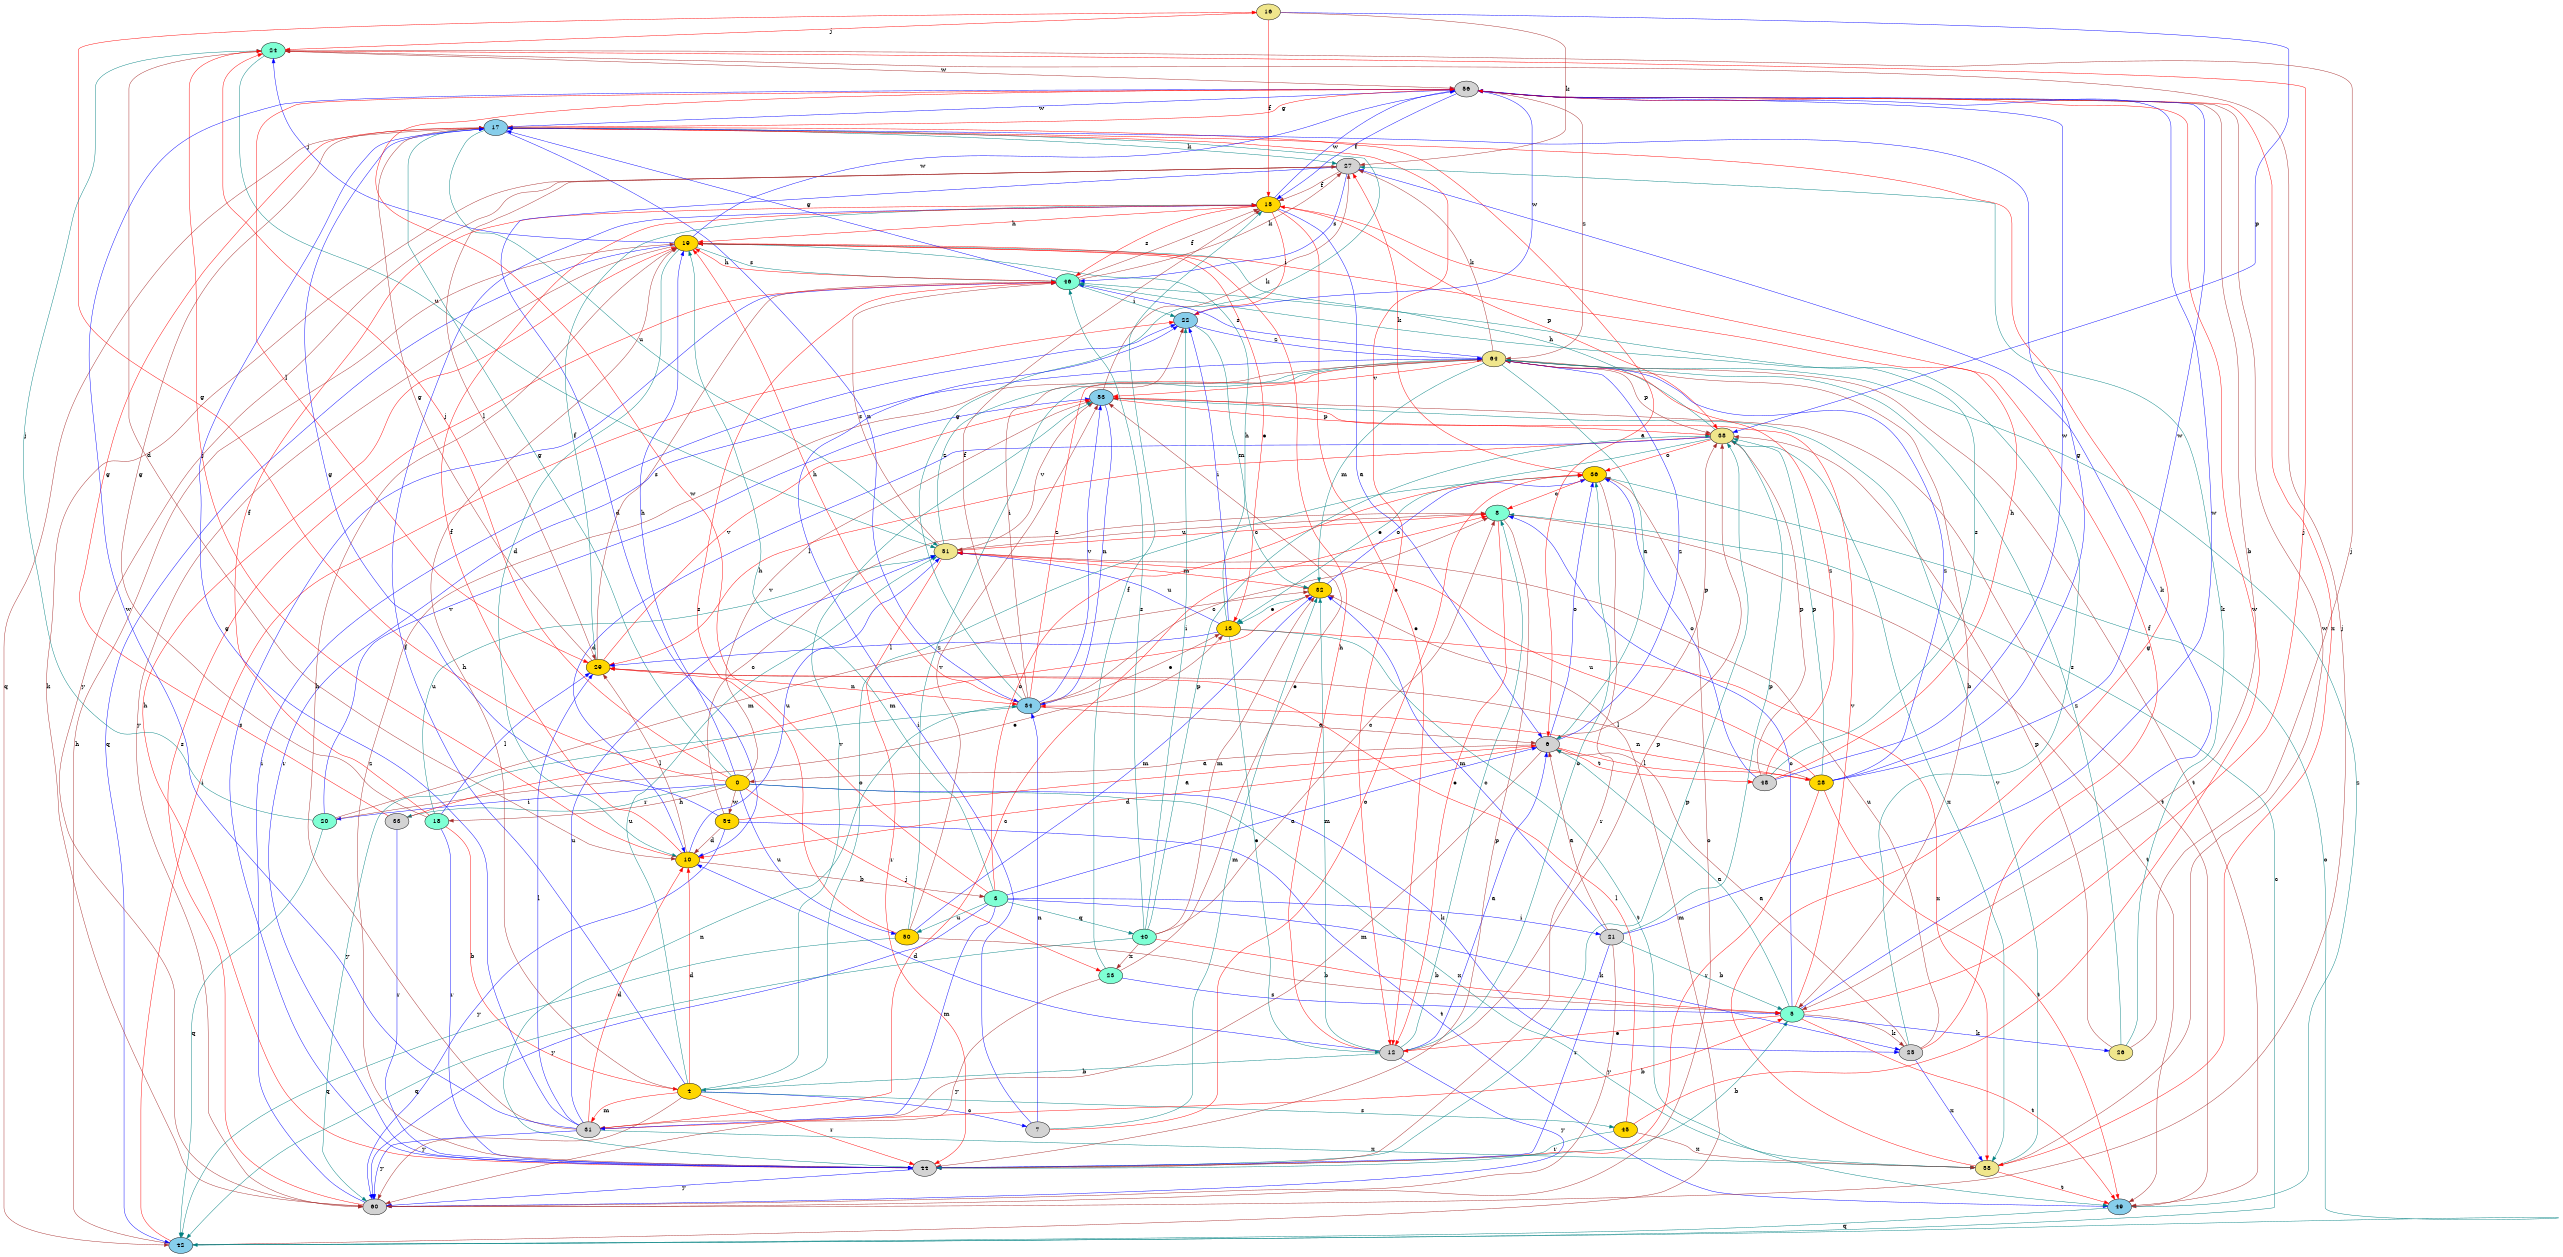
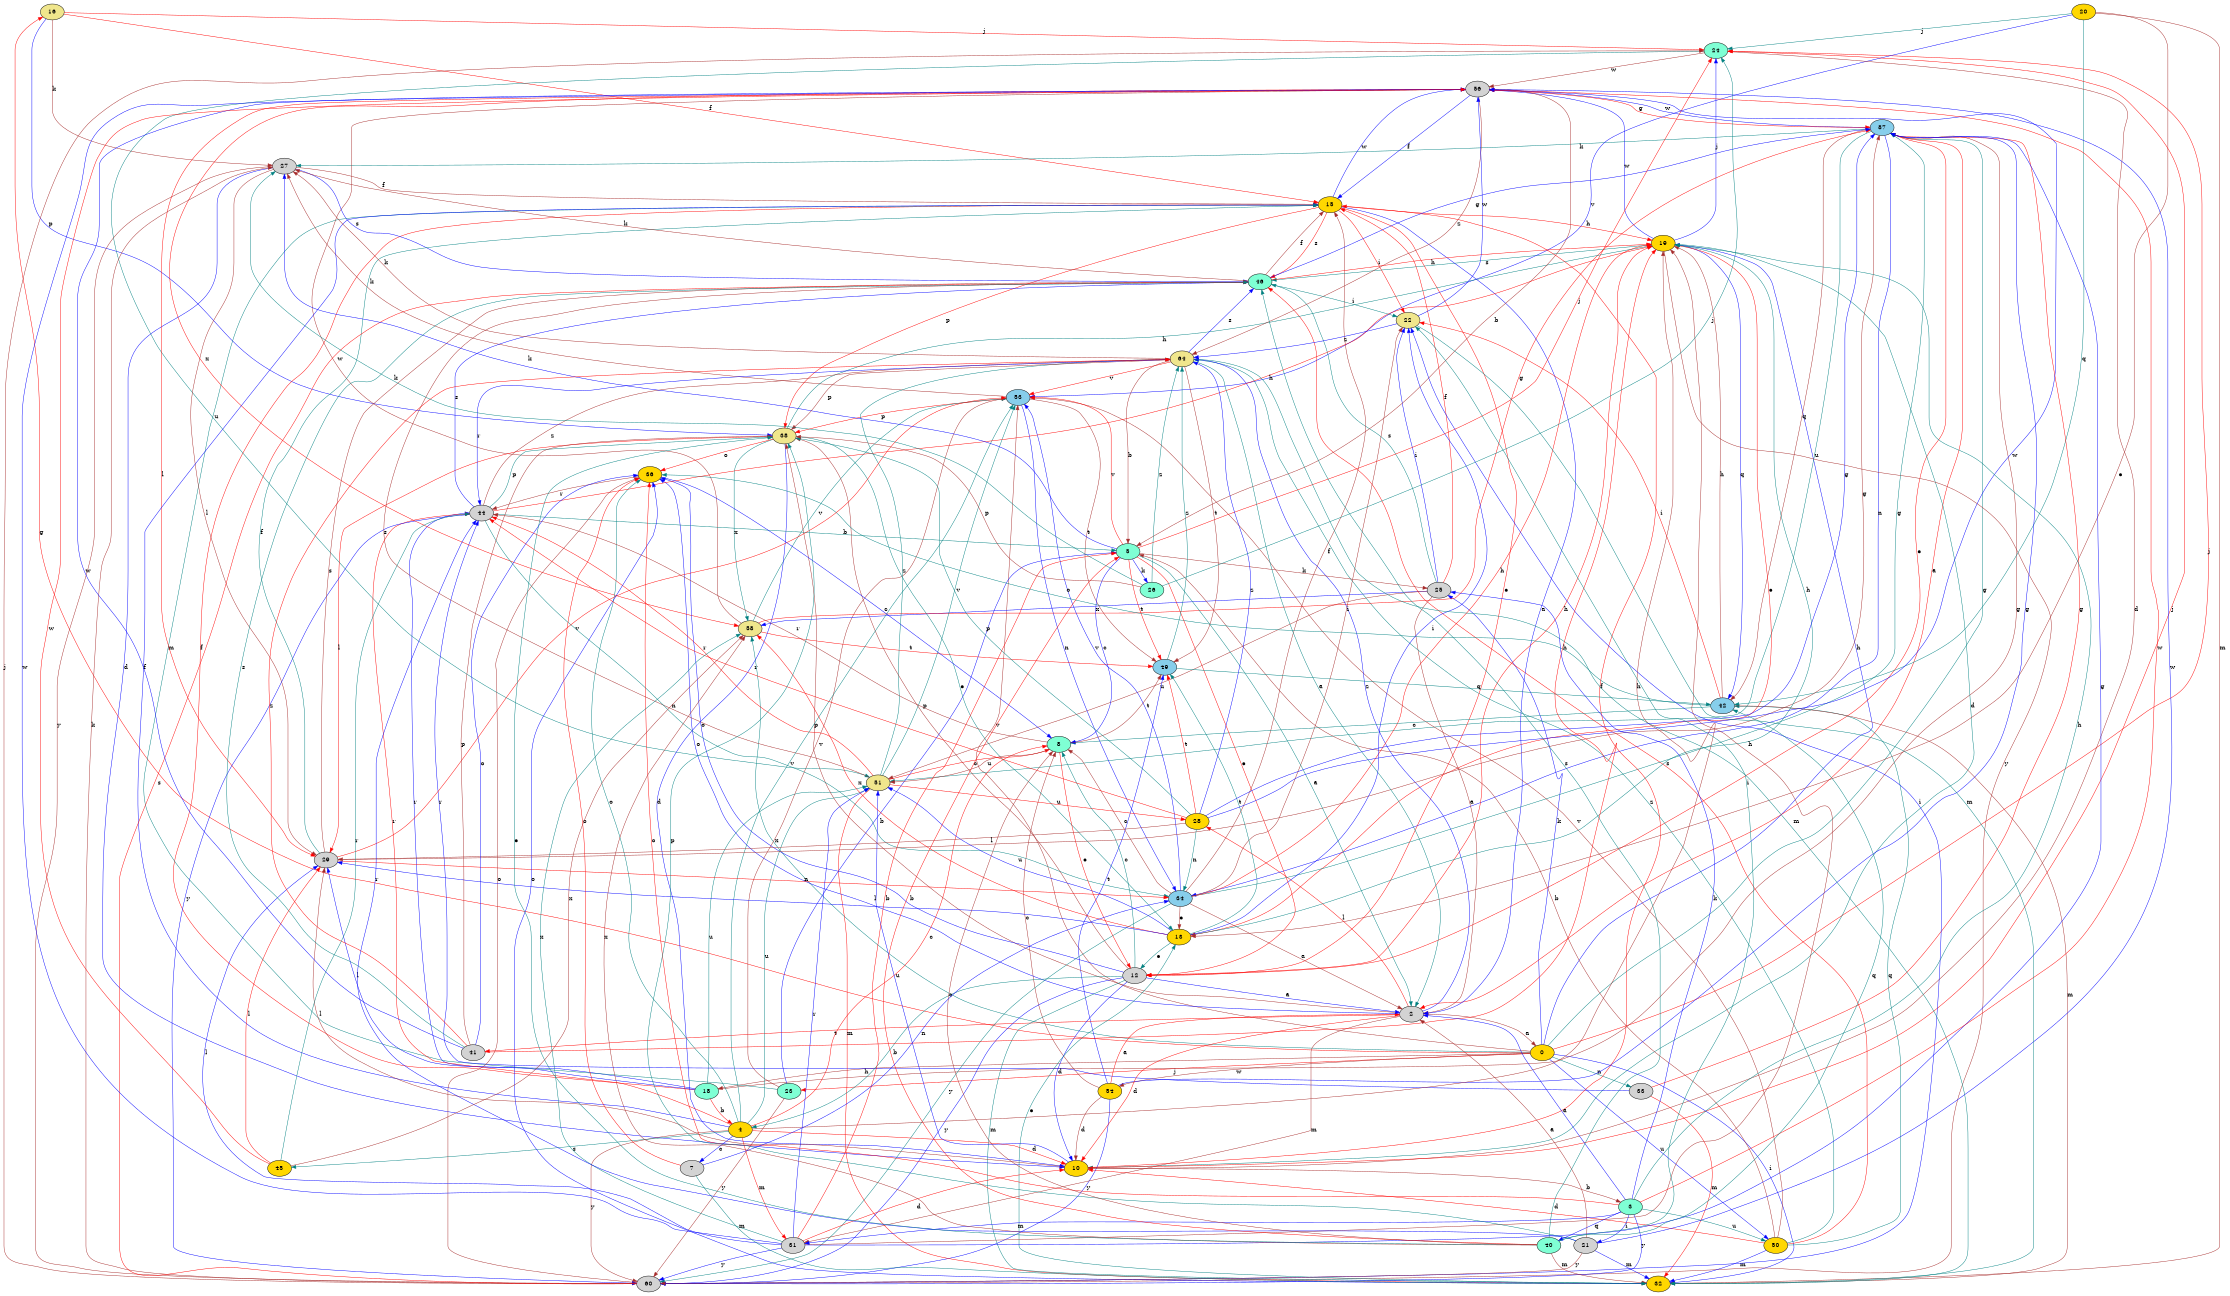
  strict digraph {
    node [fillcolor=gold style=filled]
    edge [color=blue]
    16 [fillcolor=khaki]
    0
-   17 [fillcolor=skyblue]
+   17 [fillcolor=skyblue label=87]
    18 [fillcolor=aquamarine]
    19
-   20 [fillcolor=aquamarine]
+   20
    23 [fillcolor=aquamarine]
    24 [fillcolor=aquamarine]
    25 [fillcolor=lightgrey]
    33 [fillcolor=lightgrey]
    50
    53 [fillcolor=skyblue]
    54
    58 [fillcolor=khaki]
    38 [fillcolor=khaki]
    15
    27 [fillcolor=lightgrey]
-   2 [fillcolor=lightgrey label=6]
+   2 [fillcolor=lightgrey]
    56 [fillcolor=lightgrey]
    51 [fillcolor=khaki]
    12 [fillcolor=lightgrey]
    34 [fillcolor=skyblue]
    42 [fillcolor=skyblue]
    4
    44 [fillcolor=lightgrey]
-   29
+   29 [fillcolor=lightgrey]
    10
    60 [fillcolor=lightgrey]
    13
    46 [fillcolor=aquamarine]
    32
    5 [fillcolor=aquamarine]
    64 [fillcolor=khaki]
    49 [fillcolor=skyblue]
    8 [fillcolor=aquamarine]
    28
    31 [fillcolor=lightgrey]
    36
-   48 [fillcolor=lightgrey]
+   48 [fillcolor=lightgrey label=41]
    3 [fillcolor=aquamarine]
    21 [fillcolor=lightgrey]
    40 [fillcolor=aquamarine]
-   22 [fillcolor=skyblue]
+   22 [fillcolor=khaki]
    7 [fillcolor=lightgrey]
    45
-   26 [fillcolor=khaki]
+   26 [fillcolor=aquamarine]
    16 -> 24 [color=red label=j]
    16 -> 38 [label=p]
    16 -> 15 [color=red label=f]
    16 -> 27 [color=brown label=k]
    0 -> 16 [color=red label=g]
    0 -> 17 [color=teal label=g]
    0 -> 18 [color=brown label=h]
    0 -> 19 [label=h]
-   0 -> 20 [label=i]
+   0 -> 32 [label=i]
    0 -> 23 [color=red label=j]
    0 -> 24 [color=red label=j]
    0 -> 25 [label=k]
-   0 -> 33 [color=teal label=r]
+   0 -> 33 [color=teal label=n]
    0 -> 50 [label=u]
    0 -> 53 [color=brown label=v]
    0 -> 54 [color=brown label=w]
    0 -> 58 [color=teal label=x]
    17 -> 27 [color=teal label=k]
    17 -> 2 [color=red label=a]
    17 -> 56 [label=w]
    17 -> 51 [color=teal label=u]
    17 -> 12 [color=red label=e]
    17 -> 34 [label=n]
    17 -> 42 [color=brown label=q]
    18 -> 17 [color=brown label=g]
    18 -> 15 [color=red label=f]
    18 -> 51 [color=teal label=u]
    18 -> 4 [color=red label=b]
    18 -> 44 [label=r]
    18 -> 29 [label=l]
    19 -> 24 [label=j]
    19 -> 56 [label=w]
    19 -> 42 [label=q]
    19 -> 10 [color=teal label=d]
    19 -> 60 [color=brown label=y]
    19 -> 13 [color=red label=e]
    19 -> 46 [color=teal label=s]
    20 -> 24 [color=teal label=j]
    20 -> 53 [label=v]
    20 -> 42 [color=teal label=q]
    20 -> 13 [color=brown label=e]
    20 -> 32 [color=brown label=m]
-   23 -> 53 [color=brown label=e]
-   23 -> 15 [color=teal label=f]
+   23 -> 53 [color=brown label=v]
+   23 -> 15 [color=teal label=m]
    23 -> 60 [color=brown label=y]
-   23 -> 5 [label=s]
+   23 -> 5 [label=b]
    24 -> 56 [color=brown label=w]
    24 -> 51 [color=teal label=u]
    24 -> 10 [color=brown label=d]
    25 -> 58 [label=x]
    25 -> 15 [color=red label=f]
    25 -> 2 [color=brown label=a]
    25 -> 51 [color=brown label=u]
    25 -> 46 [color=teal label=s]
    33 -> 17 [color=red label=g]
    33 -> 44 [label=r]
    33 -> 32 [color=red label=m]
    50 -> 53 [color=brown label=v]
    50 -> 42 [color=teal label=q]
+   50 -> 10 [color=red label=d]
    50 -> 46 [color=red label=s]
    50 -> 32 [label=m]
    50 -> 5 [color=brown label=b]
    50 -> 64 [color=teal label=z]
    53 -> 38 [color=red label=p]
    53 -> 27 [color=brown label=k]
    53 -> 34 [label=n]
    53 -> 49 [color=brown label=t]
    54 -> 17 [label=g]
    54 -> 2 [color=red label=a]
    54 -> 10 [color=brown label=d]
    54 -> 60 [label=y]
    54 -> 49 [label=t]
    54 -> 8 [color=brown label=c]
    58 -> 17 [color=red label=g]
    58 -> 53 [color=teal label=v]
    58 -> 56 [color=brown label=w]
    58 -> 49 [color=red label=t]
    38 -> 19 [color=teal label=h]
    38 -> 58 [color=teal label=x]
    38 -> 29 [color=red label=l]
    38 -> 10 [label=d]
    38 -> 13 [color=teal label=e]
    38 -> 36 [color=red label=o]
    15 -> 19 [color=red label=h]
    15 -> 38 [color=red label=p]
    15 -> 2 [label=a]
    15 -> 56 [label=w]
    15 -> 12 [color=red label=e]
    15 -> 46 [color=red label=s]
    15 -> 22 [color=red label=i]
    27 -> 15 [color=brown label=f]
    27 -> 29 [color=brown label=l]
    27 -> 10 [label=d]
    27 -> 60 [color=brown label=y]
    27 -> 46 [label=s]
    2 -> 0 [color=brown label=a]
    2 -> 38 [color=brown label=p]
    2 -> 10 [color=red label=d]
    2 -> 64 [label=z]
    2 -> 28 [color=red label=l]
    2 -> 31 [color=brown label=m]
    2 -> 36 [label=o]
    2 -> 48 [color=red label=t]
    56 -> 17 [color=red label=g]
    56 -> 58 [color=red label=x]
    56 -> 15 [label=f]
    56 -> 29 [color=red label=l]
    56 -> 5 [color=brown label=b]
    56 -> 64 [color=brown label=z]
-   51 -> 53 [color=brown label=v]
+   51 -> 53 [color=teal label=v]
    51 -> 44 [color=red label=r]
    51 -> 46 [color=brown label=s]
    51 -> 32 [color=red label=m]
    51 -> 64 [color=teal label=z]
    51 -> 8 [color=red label=c]
    12 -> 19 [color=red label=h]
    12 -> 38 [color=brown label=p]
    12 -> 2 [label=a]
    12 -> 4 [color=teal label=b]
    12 -> 10 [label=d]
    12 -> 60 [label=y]
    12 -> 32 [color=teal label=m]
    12 -> 8 [color=teal label=c]
-   12 -> 36 [color=teal label=o]
+   12 -> 36 [label=o]
    34 -> 17 [color=teal label=g]
    34 -> 19 [color=red label=h]
    34 -> 53 [label=v]
    34 -> 15 [color=brown label=f]
    34 -> 2 [color=brown label=a]
    34 -> 60 [color=teal label=y]
    34 -> 13 [color=brown label=e]
-   34 -> 64 [color=red label=z]
    34 -> 8 [color=brown label=c]
    34 -> 22 [color=brown label=i]
    42 -> 19 [color=brown label=h]
    42 -> 32 [color=brown label=m]
    42 -> 8 [color=teal label=c]
    42 -> 36 [color=teal label=o]
    42 -> 22 [color=red label=i]
    4 -> 19 [color=brown label=h]
    4 -> 53 [color=teal label=v]
    4 -> 15 [label=f]
    4 -> 51 [color=teal label=u]
    4 -> 44 [color=red label=r]
    4 -> 10 [color=red label=d]
    4 -> 60 [color=brown label=y]
    4 -> 31 [color=red label=m]
    4 -> 36 [color=teal label=o]
    4 -> 7 [label=c]
    4 -> 45 [color=teal label=s]
    44 -> 19 [color=red label=h]
    44 -> 38 [color=teal label=p]
    44 -> 34 [color=teal label=n]
    44 -> 60 [label=y]
    44 -> 46 [label=s]
    44 -> 5 [color=teal label=b]
    44 -> 64 [color=brown label=z]
    29 -> 17 [color=brown label=g]
    29 -> 53 [color=red label=v]
    29 -> 15 [color=teal label=f]
    29 -> 34 [color=red label=n]
    29 -> 46 [color=brown label=s]
    10 -> 24 [color=red label=j]
    10 -> 15 [color=red label=f]
    10 -> 51 [label=u]
    10 -> 29 [color=brown label=l]
    10 -> 3 [color=brown label=b]
    60 -> 24 [color=brown label=j]
    60 -> 27 [color=brown label=k]
    60 -> 46 [color=red label=s]
    60 -> 36 [color=brown label=o]
    60 -> 22 [label=i]
    13 -> 19 [color=teal label=h]
    13 -> 58 [color=red label=x]
    13 -> 51 [label=u]
    13 -> 12 [color=teal label=e]
    13 -> 29 [label=l]
    13 -> 49 [color=teal label=t]
    13 -> 22 [label=i]
    46 -> 17 [label=g]
    46 -> 19 [color=red label=h]
    46 -> 15 [color=brown label=f]
    46 -> 27 [color=brown label=k]
    46 -> 22 [color=teal label=i]
    32 -> 13 [color=teal label=e]
    32 -> 36 [label=o]
    5 -> 24 [color=red label=j]
    5 -> 25 [color=brown label=k]
    5 -> 53 [color=red label=v]
    5 -> 27 [label=k]
    5 -> 2 [color=teal label=a]
    5 -> 12 [color=red label=e]
    5 -> 49 [color=red label=t]
    5 -> 8 [label=c]
    5 -> 26 [label=k]
    64 -> 53 [color=red label=v]
    64 -> 38 [color=brown label=p]
    64 -> 27 [color=brown label=k]
    64 -> 2 [color=teal label=a]
    64 -> 44 [label=r]
    64 -> 46 [label=s]
    64 -> 32 [color=teal label=m]
    64 -> 5 [color=brown label=b]
    64 -> 49 [color=brown label=t]
    49 -> 42 [color=teal label=q]
    49 -> 64 [color=teal label=z]
    8 -> 51 [color=brown label=u]
    8 -> 12 [color=red label=e]
-   8 -> 44 [color=brown label=p]
+   8 -> 44 [color=brown label=r]
    8 -> 49 [color=brown label=t]
    28 -> 17 [label=g]
    28 -> 38 [color=teal label=p]
    28 -> 56 [label=w]
-   28 -> 51 [color=red label=u]
-   28 -> 34 [color=red label=n]
+   51 -> 28 [color=red label=u]
+   28 -> 34 [color=teal label=n]
    28 -> 44 [color=red label=r]
    28 -> 29 [color=brown label=l]
    28 -> 64 [label=z]
    28 -> 49 [color=red label=t]
    31 -> 17 [label=g]
    31 -> 19 [color=brown label=h]
    31 -> 58 [color=teal label=x]
    31 -> 56 [label=w]
-   31 -> 51 [label=u]
+   31 -> 51 [label=r]
    31 -> 29 [label=l]
    31 -> 10 [color=red label=d]
    31 -> 60 [label=y]
    31 -> 5 [color=red label=b]
-   31 -> 8 [color=red label=c]
-   36 -> 27 [color=red label=k]
+   4 -> 8 [color=red label=c]
    36 -> 44 [color=brown label=r]
-   36 -> 8 [color=red label=c]
+   36 -> 8 [label=c]
    48 -> 19 [color=red label=h]
    48 -> 38 [color=brown label=p]
    48 -> 56 [label=w]
    48 -> 46 [color=teal label=s]
    48 -> 64 [color=red label=z]
    48 -> 36 [label=o]
    3 -> 19 [color=teal label=h]
    3 -> 25 [label=k]
    3 -> 50 [color=teal label=u]
    3 -> 2 [label=a]
    3 -> 56 [color=red label=w]
    3 -> 60 [label=y]
    3 -> 31 [label=m]
    3 -> 36 [color=red label=o]
    3 -> 21 [label=i]
-   3 -> 40 [color=teal label=q]
+   3 -> 40 [label=q]
    21 -> 38 [color=teal label=p]
    21 -> 2 [color=brown label=a]
    21 -> 56 [label=w]
    21 -> 44 [label=r]
    21 -> 60 [color=brown label=y]
    21 -> 32 [label=m]
-   21 -> 5 [color=teal label=b]
-   40 -> 23 [color=brown label=x]
-   40 -> 38 [color=teal label=p]
+   40 -> 58 [color=brown label=x]
+   40 -> 38 [color=teal label=e]
    40 -> 42 [color=teal label=q]
    40 -> 46 [color=teal label=s]
    40 -> 32 [color=brown label=m]
    40 -> 5 [color=red label=b]
    40 -> 8 [color=brown label=c]
    40 -> 22 [color=teal label=i]
    22 -> 56 [label=w]
    22 -> 32 [color=teal label=m]
    22 -> 64 [label=z]
    7 -> 34 [label=n]
    7 -> 32 [color=teal label=m]
    7 -> 36 [color=red label=o]
-   7 -> 22 [label=i]
+   25 -> 22 [label=i]
    45 -> 58 [color=brown label=x]
    45 -> 56 [color=red label=w]
    45 -> 44 [color=teal label=r]
    45 -> 29 [color=red label=l]
-   26 -> 24 [color=brown label=j]
+   26 -> 24 [color=teal label=j]
    26 -> 38 [color=brown label=p]
    26 -> 27 [color=teal label=k]
    26 -> 64 [color=teal label=z]
  }
